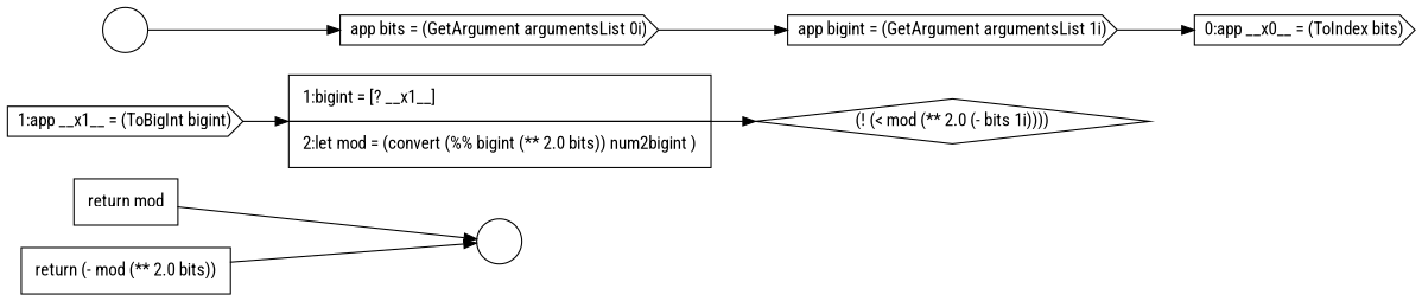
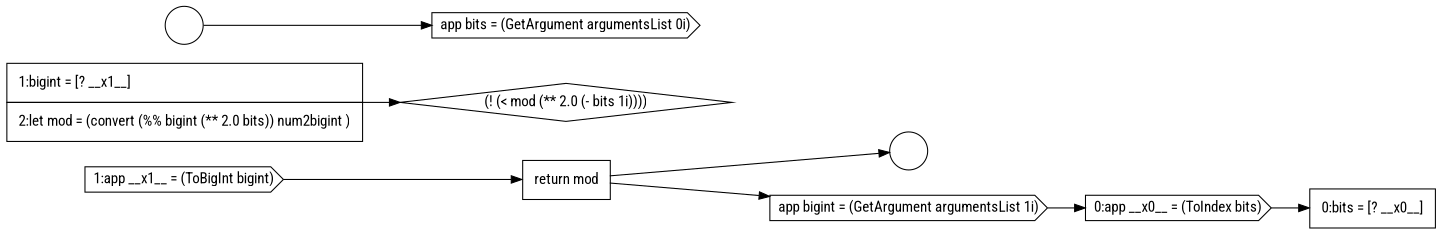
  digraph {
    fontname="Roboto Condensed"
    rankdir=LR
    node [color=black fillcolor=white fontname="Roboto Condensed" shape=none style=filled]
    edge [color=black fontname="Roboto Condensed"]
    n1 [label=" " shape=circle]
+   n2 [label=<<font color="black">     <table border="0" cellborder="1" cellspacing="0" cellpadding="10">       <tr><td align="left">0:bits = [? __x0__]</td></tr>     </table>   </font>> margin=0]
    n3 [label=<<font color="black">1:app __x1__ = (ToBigInt bigint)</font>> shape=cds]
    n4 [label=<<font color="black">     <table border="0" cellborder="1" cellspacing="0" cellpadding="10">       <tr><td align="left">1:bigint = [? __x1__]</td></tr>       <tr><td align="left">2:let mod = (convert (%% bigint (** 2.0 bits)) num2bigint )</td></tr>     </table>   </font>> margin=0]
    n5 [label=<<font color="black">0:app __x0__ = (ToIndex bits)</font>> shape=cds]
    n6 [label=<<font color="black">(! (&lt; mod (** 2.0 (- bits 1i))))</font>> shape=diamond]
    n7 [label=<<font color="black">     <table border="0" cellborder="1" cellspacing="0" cellpadding="10">       <tr><td align="left">return mod</td></tr>     </table>   </font>> margin=0]
-   n8 [label=<<font color="black">     <table border="0" cellborder="1" cellspacing="0" cellpadding="10">       <tr><td align="left">return (- mod (** 2.0 bits))</td></tr>     </table>   </font>> margin=0]
    n9 [label=" " shape=circle]
    n10 [label=<<font color="black">app bits = (GetArgument argumentsList 0i)</font>> shape=cds]
    n11 [label=<<font color="black">app bigint = (GetArgument argumentsList 1i)</font>> shape=cds]
-   n3 -> n4
+   n3 -> n7
    n4 -> n6
+   n5 -> n2
    n7 -> n1
-   n8 -> n1
    n9 -> n10
-   n10 -> n11
+   n7 -> n11
    n11 -> n5
  }
